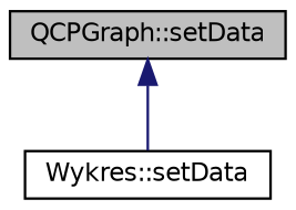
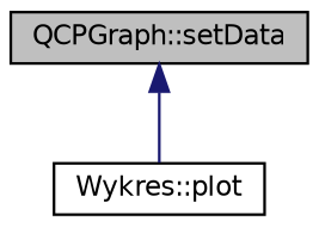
  digraph {
    rankdir=TB
    node [color=black fontname=Helvetica fontsize=10 shape=record style=filled]
    n1 [fillcolor=grey75 fontcolor=black height=0.2 label="QCPGraph::setData" width=0.4]
-   n2 [fillcolor=white height=0.2 label="Wykres::setData" width=0.4]
+   n2 [fillcolor=white height=0.2 label="Wykres::plot" width=0.4]
    n1 -> n2 [color=midnightblue dir=back fontname=Helvetica fontsize=10 labelfontname=Helvetica labelfontsize=10 style=solid]
  }
